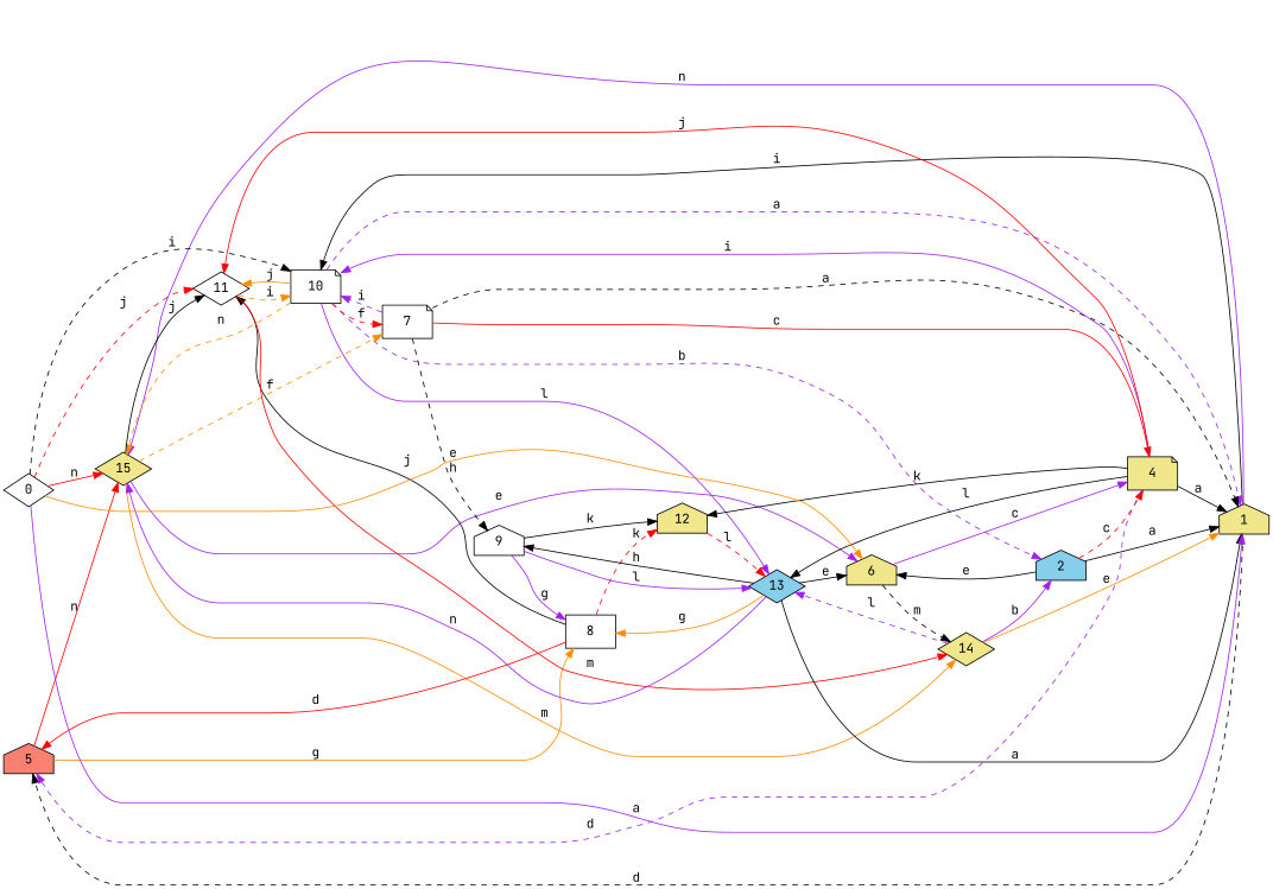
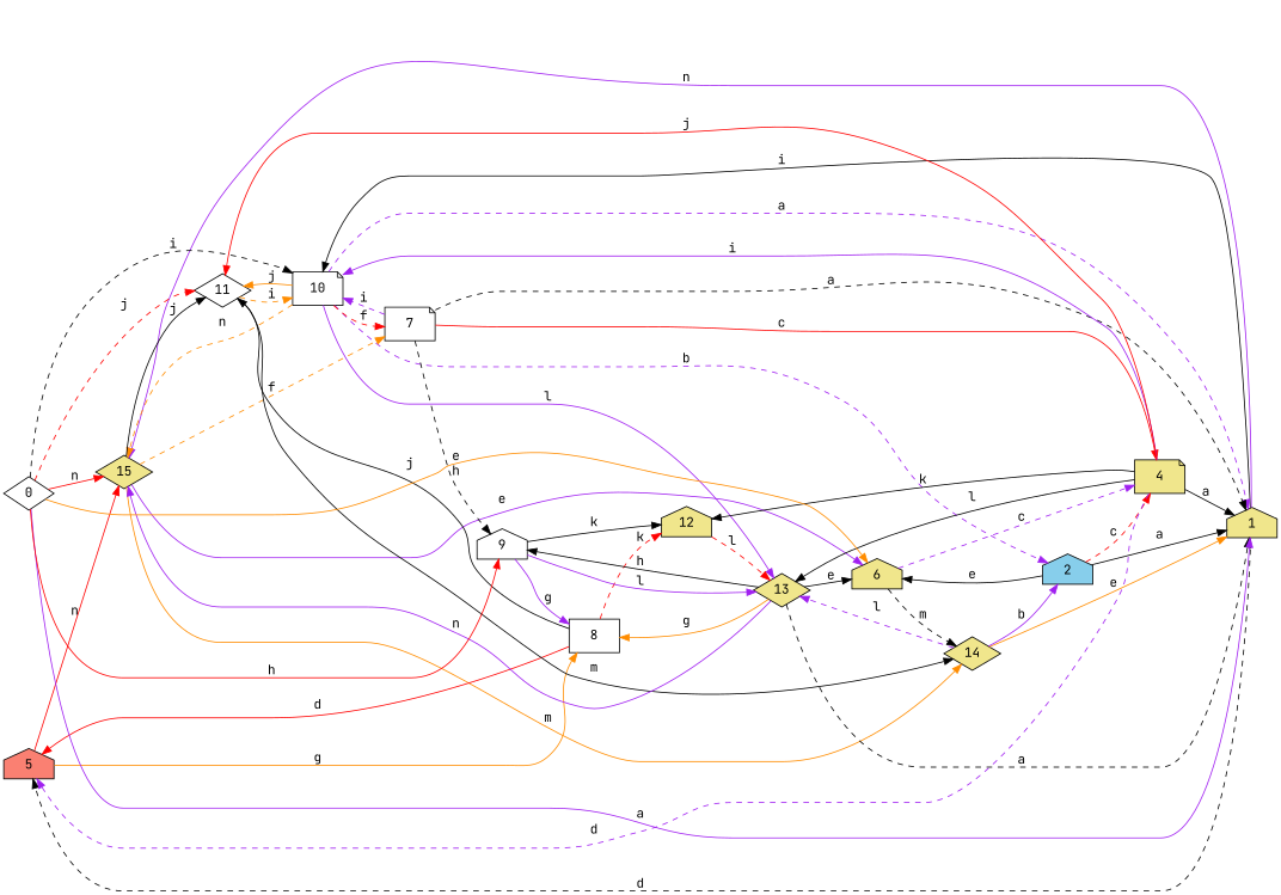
  strict digraph {
    fontname="JetBrains Mono"
    rankdir=LR
    node [fillcolor=khaki fontname="JetBrains Mono" shape=house style=filled]
    edge [color=black fontname="JetBrains Mono" style=solid]
    5 [fillcolor=salmon]
    1
    10 [fillcolor=white shape=note]
    15 [shape=diamond]
    8 [fillcolor=white shape=box]
    2 [fillcolor=skyblue]
    11 [fillcolor=white shape=diamond]
-   13 [fillcolor=skyblue shape=diamond]
+   13 [shape=diamond]
    7 [fillcolor=white shape=note]
    6
    14 [shape=diamond]
    4 [shape=note]
    12
    9 [fillcolor=white]
    0 [fillcolor=white shape=diamond]
    5 -> 15 [color=red label=n]
    5 -> 8 [color=darkorange label=g]
    1 -> 5 [label=d style=dashed]
    1 -> 10 [label=i]
    1 -> 15 [color=purple label=n]
    10 -> 1 [color=purple label=a style=dashed]
    10 -> 15 [color=darkorange label=n style=dashed]
    10 -> 2 [color=purple label=b style=dashed]
    10 -> 11 [color=darkorange label=j]
    10 -> 13 [color=purple label=l]
    10 -> 7 [color=red label=f style=dashed]
    15 -> 11 [label=j]
    15 -> 7 [color=darkorange label=f style=dashed]
    15 -> 6 [color=purple label=e]
    15 -> 14 [color=darkorange label=m]
    8 -> 5 [color=red label=d]
    8 -> 11 [label=j]
    8 -> 12 [color=red label=k style=dashed]
    2 -> 1 [label=a]
    2 -> 6 [label=e]
    2 -> 4 [color=red label=c style=dashed]
    11 -> 10 [color=darkorange label=i style=dashed]
-   11 -> 14 [color=red label=m]
-   13 -> 1 [label=a]
+   11 -> 14 [label=m]
+   13 -> 1 [label=a style=dashed]
    13 -> 15 [color=purple label=n]
    13 -> 8 [color=darkorange label=g]
    13 -> 6 [label=e]
    13 -> 9 [label=h]
    7 -> 1 [label=a style=dashed]
    7 -> 10 [color=purple label=i style=dashed]
    7 -> 4 [color=red label=c]
    7 -> 9 [label=h style=dashed]
    6 -> 14 [label=m style=dashed]
-   6 -> 4 [color=purple label=c]
+   6 -> 4 [color=purple label=c style=dashed]
    14 -> 1 [color=darkorange label=e]
    14 -> 2 [color=purple label=b]
    14 -> 13 [color=purple label=l style=dashed]
    4 -> 5 [color=purple label=d style=dashed]
    4 -> 1 [label=a]
    4 -> 10 [color=purple label=i]
    4 -> 11 [color=red label=j]
    4 -> 13 [label=l]
    4 -> 12 [label=k]
    12 -> 13 [color=red label=l style=dashed]
    9 -> 8 [color=purple label=g]
    9 -> 13 [color=purple label=l]
    9 -> 12 [label=k]
    0 -> 1 [color=purple label=a]
    0 -> 10 [label=i style=dashed]
    0 -> 15 [color=red label=n]
    0 -> 11 [color=red label=j style=dashed]
    0 -> 6 [color=darkorange label=e]
+   0 -> 9 [color=red label=h]
  }
